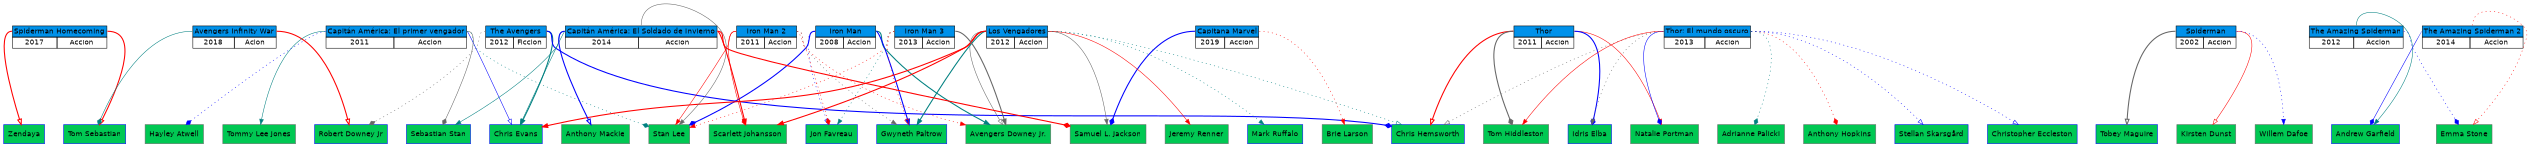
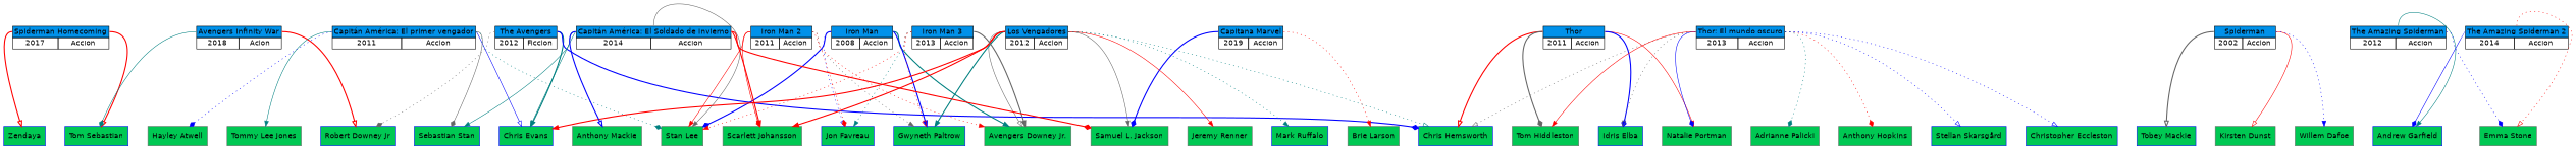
  digraph {
    fontname="DejaVu Sans"
    nodesep=0.5
    rankdir=TB
    ranksep=2
    node [fontname="DejaVu Sans" shape=Diamond color=gray40 fillcolor="#00c853" style=filled]
    edge [arrowhead=normal color=red fontname="DejaVu Sans" style=dotted tailport=p1]
    n1 [label=<         <table border="0" cellborder="1" cellspacing="0">         <tr><td bgcolor="#0091ea" port="p1" colspan="2">The Avengers</td></tr>         <tr><td> 2012 </td><td> Ficcion </td></tr>         </table>> shape=plain color="" fillcolor="" style=""]
    "Robert Downey Jr" [color=blue]
    "Chris Evans" [color=blue]
    "Chris Hemsworth" [color=blue]
    n5 [label=<         <table border="0" cellborder="1" cellspacing="0">         <tr><td bgcolor="#0091ea" port="p1" colspan="2">Spiderman</td></tr>         <tr><td> 2002 </td><td> Accion </td></tr>         </table>> shape=plain color="" fillcolor="" style=""]
-   "Tobey Maguire" [color=blue]
+   "Tobey Maguire" [color=blue label="Tobey Mackie"]
    "Kirsten Dunst"
    "Willem Dafoe"
    n9 [label=<         <table border="0" cellborder="1" cellspacing="0">         <tr><td bgcolor="#0091ea" port="p1" colspan="2">The Amazing Spiderman</td></tr>         <tr><td> 2012 </td><td> Accion </td></tr>         </table>> shape=plain color="" fillcolor="" style=""]
    "Andrew Garfield" [color=blue]
    "Emma Stone"
    n12 [label=<         <table border="0" cellborder="1" cellspacing="0">         <tr><td bgcolor="#0091ea" port="p1" colspan="2">The Amazing Spiderman 2</td></tr>         <tr><td> 2014 </td><td> Accion </td></tr>         </table>> shape=plain color="" fillcolor="" style=""]
    n13 [label=<         <table border="0" cellborder="1" cellspacing="0">         <tr><td bgcolor="#0091ea" port="p1" colspan="2">Spiderman Homecoming</td></tr>         <tr><td> 2017 </td><td> Accion </td></tr>         </table>> shape=plain color="" fillcolor="" style=""]
    n14 [color=blue label="Tom Sebastian"]
    Zendaya [color=blue]
    n16 [label=<         <table border="0" cellborder="1" cellspacing="0">         <tr><td bgcolor="#0091ea" port="p1" colspan="2">Avengers Infinity War</td></tr>         <tr><td> 2018 </td><td> Acion </td></tr>         </table>> shape=plain color="" fillcolor="" style=""]
    n17 [label=<         <table border="0" cellborder="1" cellspacing="0">         <tr><td bgcolor="#0091ea" port="p1" colspan="2">Capitán América: El primer vengador</td></tr>         <tr><td> 2011 </td><td> Accion </td></tr>         </table>> shape=plain color="" fillcolor="" style=""]
    "Tommy Lee Jones"
    "Hayley Atwell"
    "Sebastian Stan" [color=blue]
    "Stan Lee"
    n22 [label=<         <table border="0" cellborder="1" cellspacing="0">         <tr><td bgcolor="#0091ea" port="p1" colspan="2">Capitana Marvel</td></tr>         <tr><td> 2019 </td><td> Accion </td></tr>         </table>> shape=plain color="" fillcolor="" style=""]
    "Brie Larson"
    "Samuel L. Jackson"
    n25 [label=<         <table border="0" cellborder="1" cellspacing="0">         <tr><td bgcolor="#0091ea" port="p1" colspan="2">Iron Man</td></tr>         <tr><td> 2008 </td><td> Accion </td></tr>         </table>> shape=plain color="" fillcolor="" style=""]
    n26 [label="Avengers Downey Jr."]
    "Jon Favreau" [color=blue]
    "Gwyneth Paltrow" [color=blue]
    n29 [label=<         <table border="0" cellborder="1" cellspacing="0">         <tr><td bgcolor="#0091ea" port="p1" colspan="2">Iron Man 2</td></tr>         <tr><td> 2011 </td><td> Accion </td></tr>         </table>> shape=plain color="" fillcolor="" style=""]
    "Scarlett Johansson"
    n31 [label=<         <table border="0" cellborder="1" cellspacing="0">         <tr><td bgcolor="#0091ea" port="p1" colspan="2">Thor</td></tr>         <tr><td> 2011 </td><td> Accion </td></tr>         </table>> shape=plain color="" fillcolor="" style=""]
    "Natalie Portman"
    "Tom Hiddleston"
    "Idris Elba" [color=blue]
    n35 [label=<         <table border="0" cellborder="1" cellspacing="0">         <tr><td bgcolor="#0091ea" port="p1" colspan="2">Los Vengadores</td></tr>         <tr><td> 2012 </td><td> Accion </td></tr>         </table>> shape=plain color="" fillcolor="" style=""]
    "Jeremy Renner"
    "Mark Ruffalo" [color=blue]
    n38 [label=<         <table border="0" cellborder="1" cellspacing="0">         <tr><td bgcolor="#0091ea" port="p1" colspan="2">Thor: El mundo oscuro</td></tr>         <tr><td> 2013 </td><td> Accion </td></tr>         </table>> shape=plain color="" fillcolor="" style=""]
    "Anthony Hopkins"
    "Stellan Skarsgård" [color=blue]
    "Christopher Eccleston" [color=blue]
    "Adrianne Palicki"
    n43 [label=<         <table border="0" cellborder="1" cellspacing="0">         <tr><td bgcolor="#0091ea" port="p1" colspan="2">Iron Man 3</td></tr>         <tr><td> 2013 </td><td> Accion </td></tr>         </table>> shape=plain color="" fillcolor="" style=""]
    n44 [label=<         <table border="0" cellborder="1" cellspacing="0">         <tr><td bgcolor="#0091ea" port="p1" colspan="2">Capitán América: El Soldado de Invierno</td></tr>         <tr><td> 2014 </td><td> Accion </td></tr>         </table>> shape=plain color="" fillcolor="" style=""]
    "Anthony Mackie"
    n1 -> "Robert Downey Jr" [arrowhead=diamond color=gray40]
    n1 -> "Chris Evans" [color=teal style=bold]
    n1 -> "Chris Hemsworth" [arrowhead=diamond color=blue style=bold]
    n5 -> "Tobey Maguire" [arrowhead=onormal color=gray40 style=bold]
    n5 -> "Kirsten Dunst" [arrowhead=onormal style=solid]
    n5 -> "Willem Dafoe" [color=blue]
    n9 -> "Andrew Garfield" [color=teal style=solid]
    n9 -> "Emma Stone" [arrowhead=diamond color=blue]
    n12 -> "Andrew Garfield" [arrowhead=diamond color=blue style=solid]
    n12 -> "Emma Stone" [arrowhead=onormal]
    n13 -> n14 [arrowhead=onormal style=bold]
    n13 -> Zendaya [arrowhead=onormal style=bold]
    n16 -> "Robert Downey Jr" [arrowhead=onormal style=bold]
    n16 -> n14 [arrowhead=diamond color=teal style=solid]
    n17 -> "Chris Evans" [arrowhead=onormal color=blue style=solid]
    n17 -> "Tommy Lee Jones" [color=teal style=solid]
    n17 -> "Hayley Atwell" [arrowhead=diamond color=blue]
    n17 -> "Sebastian Stan" [arrowhead=diamond color=gray40 style=solid]
    n17 -> "Stan Lee" [arrowhead=diamond color=teal]
    n22 -> "Brie Larson"
    n22 -> "Samuel L. Jackson" [arrowhead=diamond color=blue style=bold]
    n25 -> "Stan Lee" [arrowhead=diamond color=blue style=bold]
    n25 -> n26 [color=teal style=bold]
    n25 -> "Jon Favreau" [arrowhead=onormal color=blue]
    n25 -> "Gwyneth Paltrow" [color=blue style=bold]
    n29 -> "Stan Lee" [style=solid]
    n29 -> n26
    n29 -> "Jon Favreau" [arrowhead=diamond]
    n29 -> "Gwyneth Paltrow" [color=gray40]
    n29 -> "Scarlett Johansson" [arrowhead=diamond style=solid]
    n31 -> "Chris Hemsworth" [arrowhead=onormal style=bold]
    n31 -> "Natalie Portman" [style=solid]
    n31 -> "Tom Hiddleston" [arrowhead=diamond color=gray40 style=bold]
    n31 -> "Idris Elba" [arrowhead=diamond color=blue style=bold]
    n35 -> "Chris Evans" [style=bold]
    n35 -> "Chris Hemsworth" [arrowhead=onormal color=teal]
    n35 -> "Samuel L. Jackson" [color=gray40 style=solid]
    n35 -> n26 [arrowhead=onormal color=gray40 style=solid]
    n35 -> "Gwyneth Paltrow" [color=teal style=bold]
    n35 -> "Scarlett Johansson" [style=bold]
    n35 -> "Jeremy Renner" [style=solid]
    n35 -> "Mark Ruffalo" [color=teal]
    n38 -> "Chris Hemsworth" [arrowhead=onormal color=gray40]
    n38 -> "Natalie Portman" [arrowhead=diamond color=blue style=solid]
    n38 -> "Tom Hiddleston" [style=solid]
-   n38 -> "Idris Elba" [color=gray40]
+   n38 -> "Idris Elba" [arrowhead=onormal color=gray40]
    n38 -> "Anthony Hopkins" [arrowhead=diamond]
    n38 -> "Stellan Skarsgård" [arrowhead=onormal color=blue]
    n38 -> "Christopher Eccleston" [arrowhead=onormal color=blue]
    n38 -> "Adrianne Palicki" [arrowhead=diamond color=teal]
    n43 -> "Stan Lee"
    n43 -> n26 [color=gray40 style=bold]
    n43 -> "Jon Favreau" [color=teal]
    n43 -> "Gwyneth Paltrow" [arrowhead=onormal]
    n44 -> "Chris Evans" [color=teal style=solid]
    n44 -> "Sebastian Stan" [color=teal style=solid]
    n44 -> "Stan Lee" [color=gray40 style=solid]
    n44 -> "Samuel L. Jackson" [arrowhead=diamond style=bold]
    n44 -> "Scarlett Johansson" [style=bold]
    n44 -> "Anthony Mackie" [arrowhead=onormal color=blue style=bold]
  }
